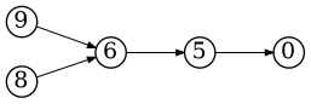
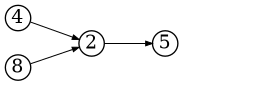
  digraph {
    rankdir=LR
    node [fixedsize=true shape=circle]
    edge [arrowsize=0.5 penwidth=0.75]
-   4 [width=.26 label=9]
-   2 [width=.26 label=6]
+   4 [width=.26]
+   2 [width=.26]
    n3 [label=5 width=.26]
-   0 [width=.26]
    n5 [label=8 width=.26]
    4 -> 2
    2 -> n3
-   n3 -> 0
    n5 -> 2
  }
